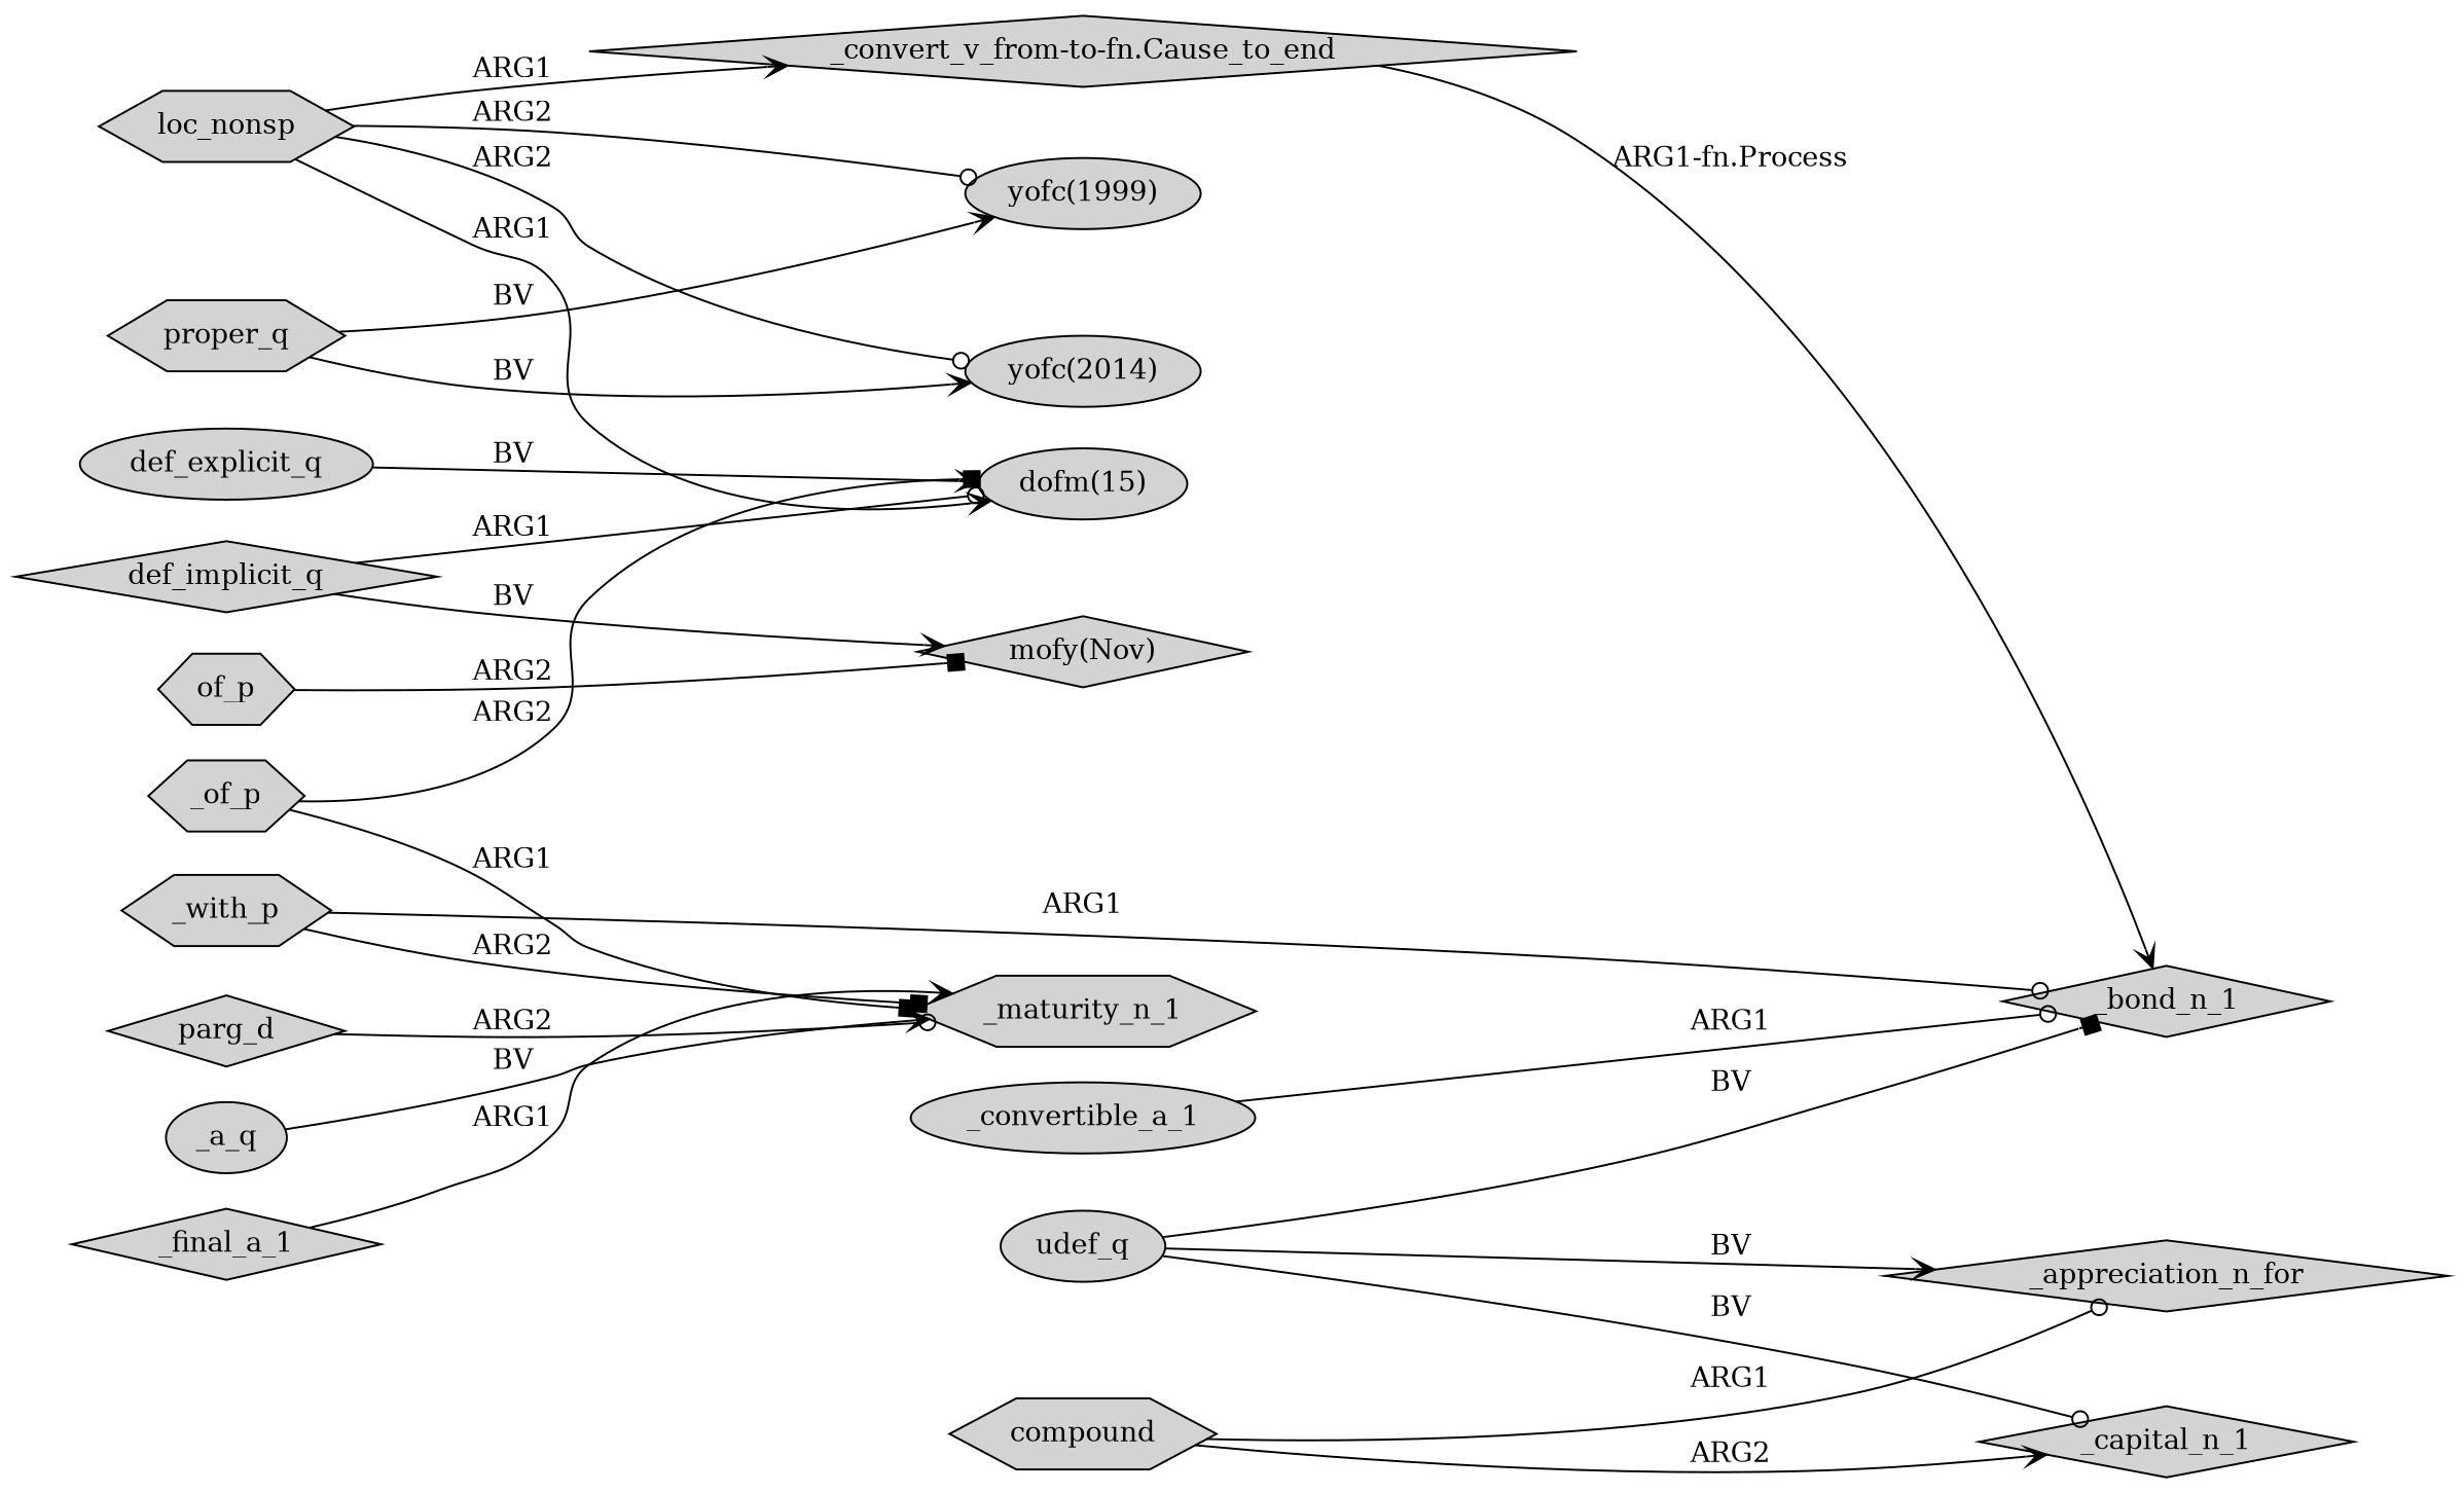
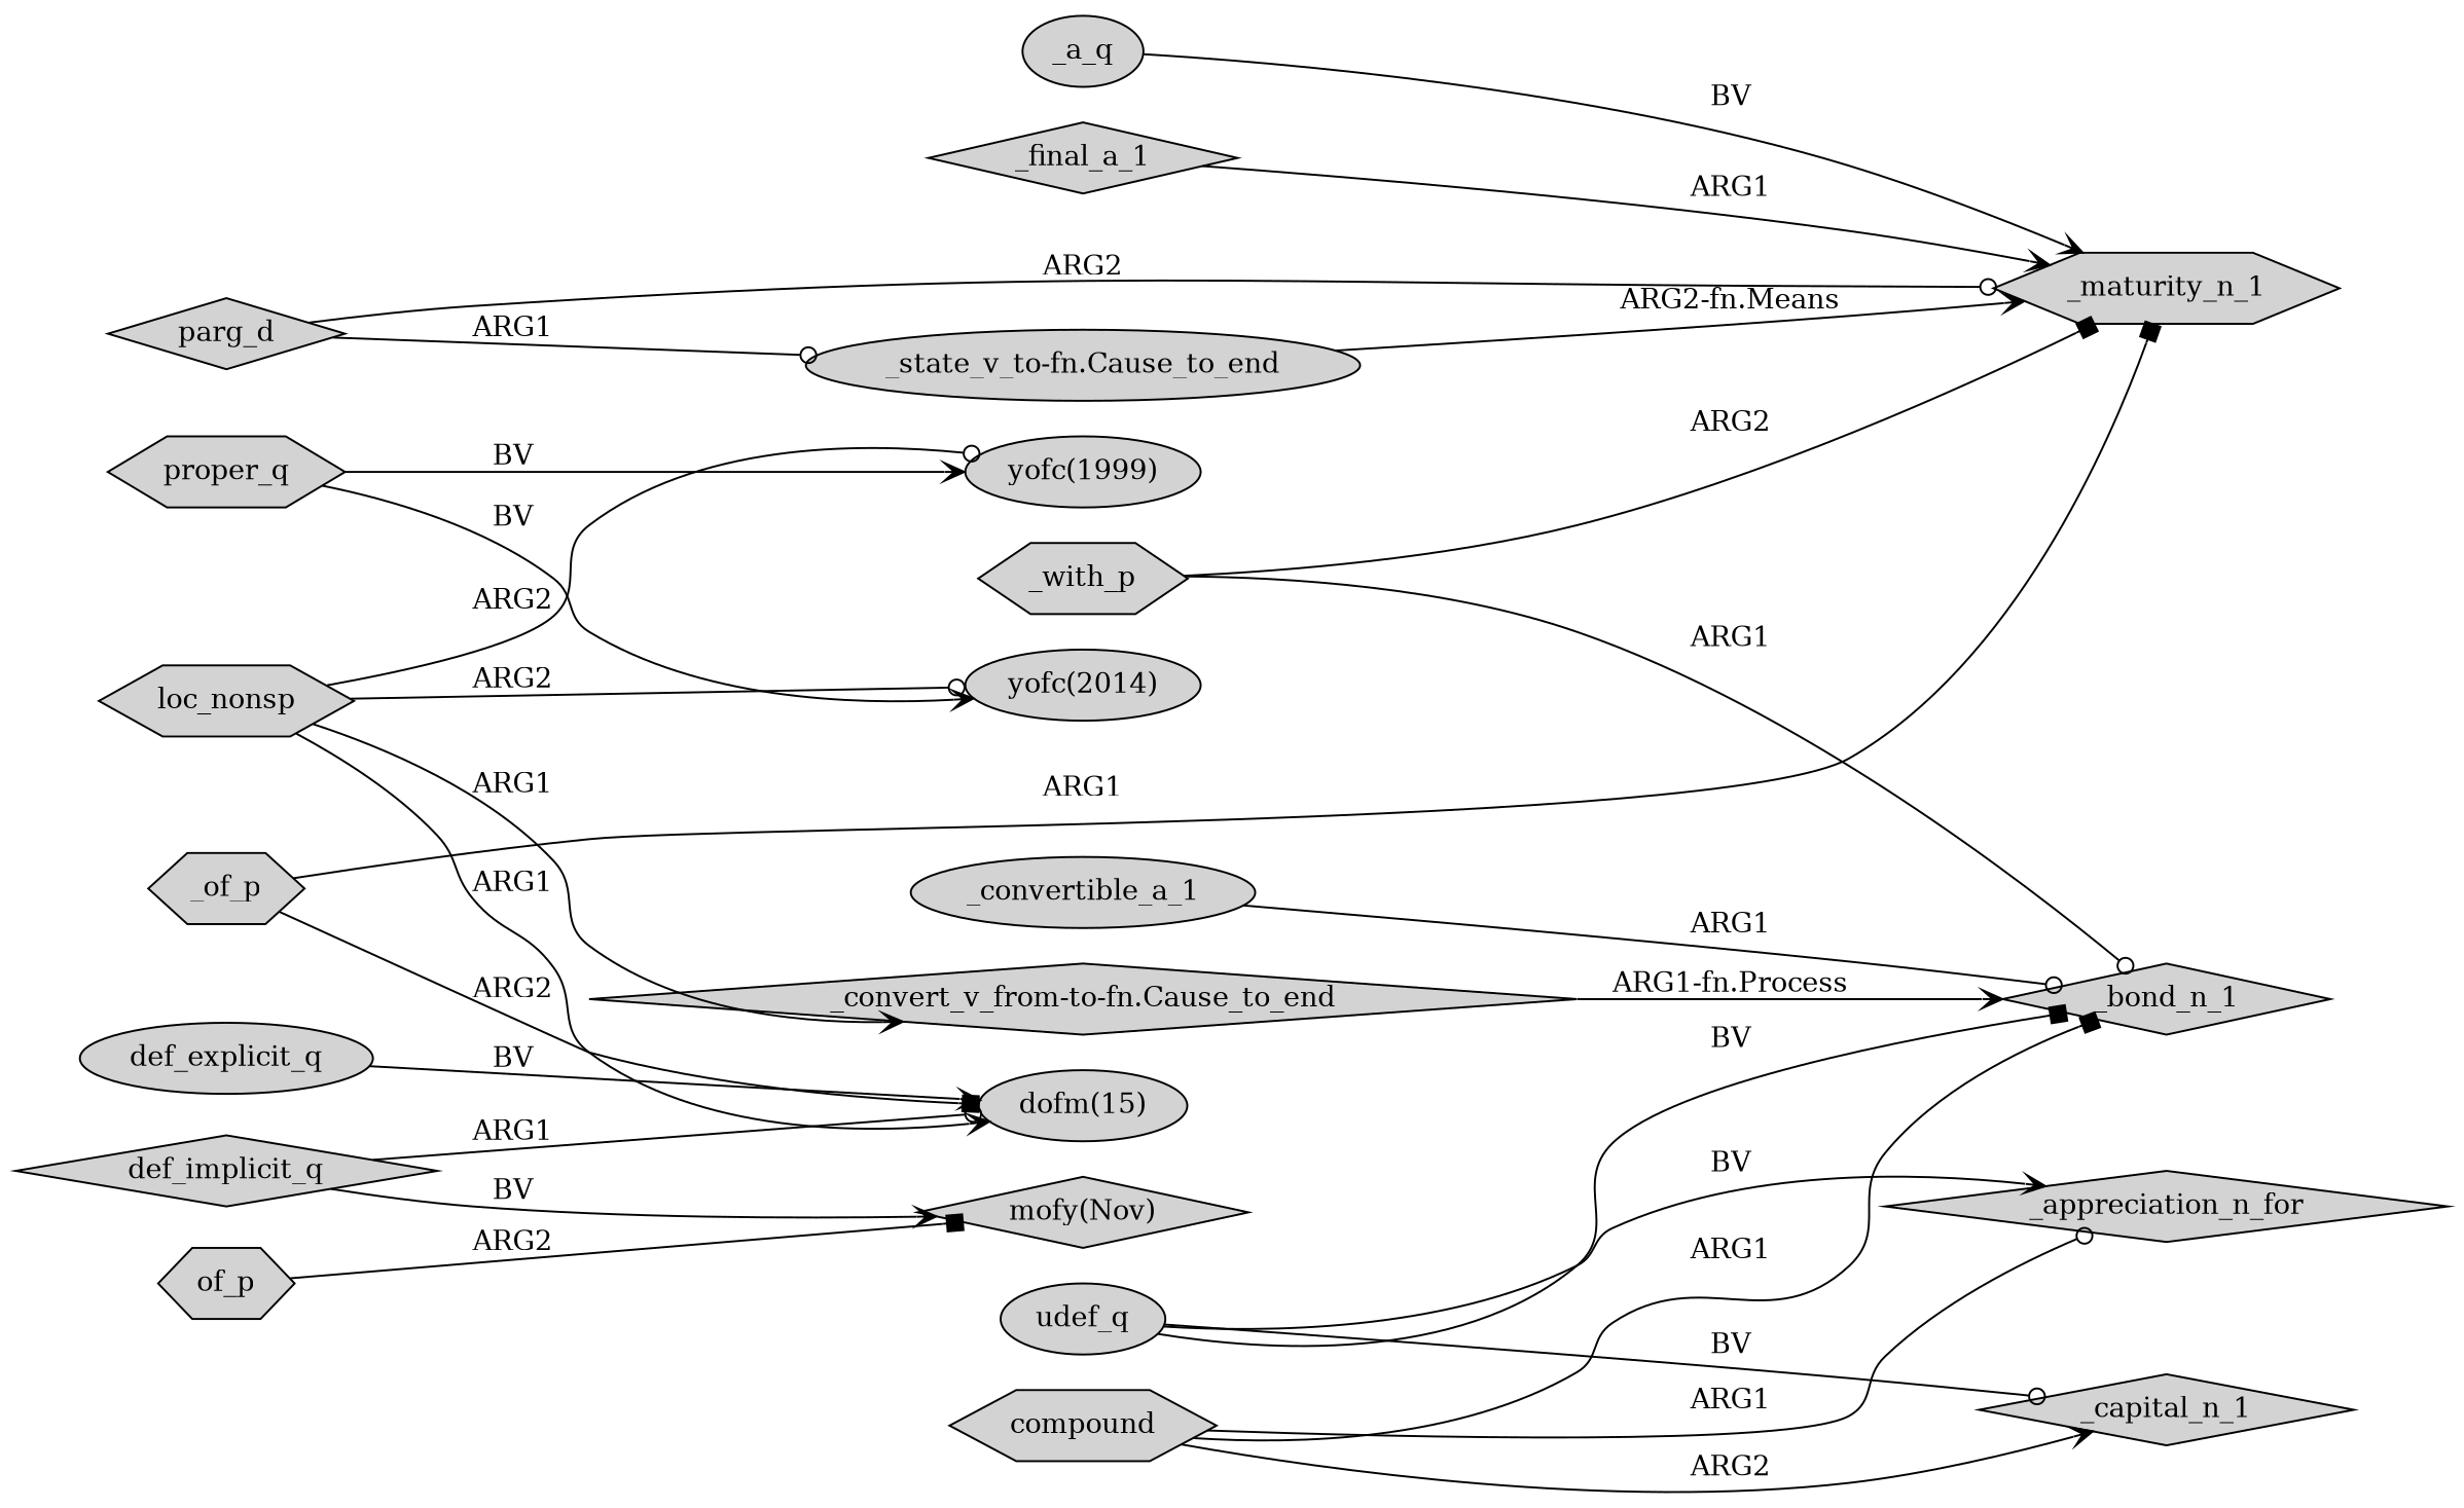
  digraph {
    rankdir=LR
    node [shape=ellipse style=filled]
    edge [arrowhead=vee]
    loc_nonsp [shape=hexagon]
    "yofc(1999)"
    "yofc(2014)"
    "_convert_v_from-to-fn.Cause_to_end" [shape=diamond]
    "dofm(15)"
    _bond_n_1 [shape=diamond]
    _with_p [shape=hexagon]
    _maturity_n_1 [shape=hexagon]
    udef_q
    _appreciation_n_for [shape=diamond]
    _capital_n_1 [shape=diamond]
    _of_p [shape=hexagon]
    of_p [shape=hexagon]
    "mofy(Nov)" [shape=diamond]
    compound [shape=hexagon]
    proper_q [shape=hexagon]
+   "_state_v_to-fn.Cause_to_end"
    parg_d [shape=diamond]
    _a_q
    _final_a_1 [shape=diamond]
    def_explicit_q
    def_implicit_q [shape=diamond]
    _convertible_a_1
    loc_nonsp -> "yofc(1999)" [arrowhead=odot label=ARG2]
    loc_nonsp -> "yofc(2014)" [arrowhead=odot label=ARG2]
    loc_nonsp -> "_convert_v_from-to-fn.Cause_to_end" [label=ARG1]
    loc_nonsp -> "dofm(15)" [label=ARG1]
    "_convert_v_from-to-fn.Cause_to_end" -> _bond_n_1 [label="ARG1-fn.Process"]
    _with_p -> _bond_n_1 [arrowhead=odot label=ARG1]
    _with_p -> _maturity_n_1 [arrowhead=box label=ARG2]
    udef_q -> _bond_n_1 [arrowhead=box label=BV]
    udef_q -> _appreciation_n_for [label=BV]
    udef_q -> _capital_n_1 [arrowhead=odot label=BV]
    _of_p -> "dofm(15)" [arrowhead=box label=ARG2]
    _of_p -> _maturity_n_1 [arrowhead=box label=ARG1]
    of_p -> "mofy(Nov)" [arrowhead=box label=ARG2]
+   compound -> _bond_n_1 [arrowhead=box label=ARG1]
    compound -> _appreciation_n_for [arrowhead=odot label=ARG1]
    compound -> _capital_n_1 [label=ARG2]
    proper_q -> "yofc(1999)" [label=BV]
    proper_q -> "yofc(2014)" [label=BV]
+   "_state_v_to-fn.Cause_to_end" -> _maturity_n_1 [label="ARG2-fn.Means"]
    parg_d -> _maturity_n_1 [arrowhead=odot label=ARG2]
+   parg_d -> "_state_v_to-fn.Cause_to_end" [arrowhead=odot label=ARG1]
    _a_q -> _maturity_n_1 [label=BV]
    _final_a_1 -> _maturity_n_1 [label=ARG1]
    def_explicit_q -> "dofm(15)" [label=BV]
    def_implicit_q -> "dofm(15)" [arrowhead=odot label=ARG1]
    def_implicit_q -> "mofy(Nov)" [label=BV]
    _convertible_a_1 -> _bond_n_1 [arrowhead=odot label=ARG1]
  }
